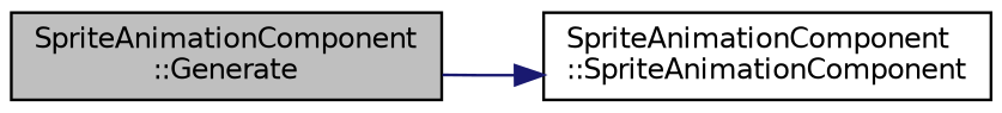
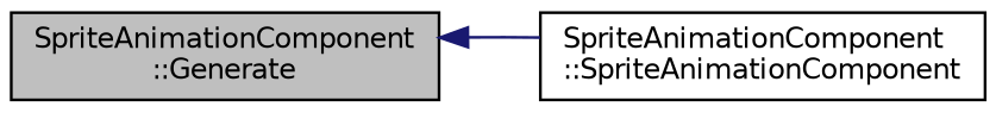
  digraph {
    rankdir=LR
    node [color=black fontname=Helvetica fontsize=10 shape=record style=filled]
    n1 [fillcolor=grey75 fontcolor=black height=0.2 label="SpriteAnimationComponent\l::Generate" width=0.4]
    n2 [fillcolor=white height=0.2 label="SpriteAnimationComponent\l::SpriteAnimationComponent" width=0.4]
-   n1 -> n2 [color=midnightblue fontname=Helvetica fontsize=10 labelfontname=Helvetica labelfontsize=10 style=solid]
+   n2 -> n1 [color=midnightblue fontname=Helvetica fontsize=10 labelfontname=Helvetica labelfontsize=10 style=solid]
  }
